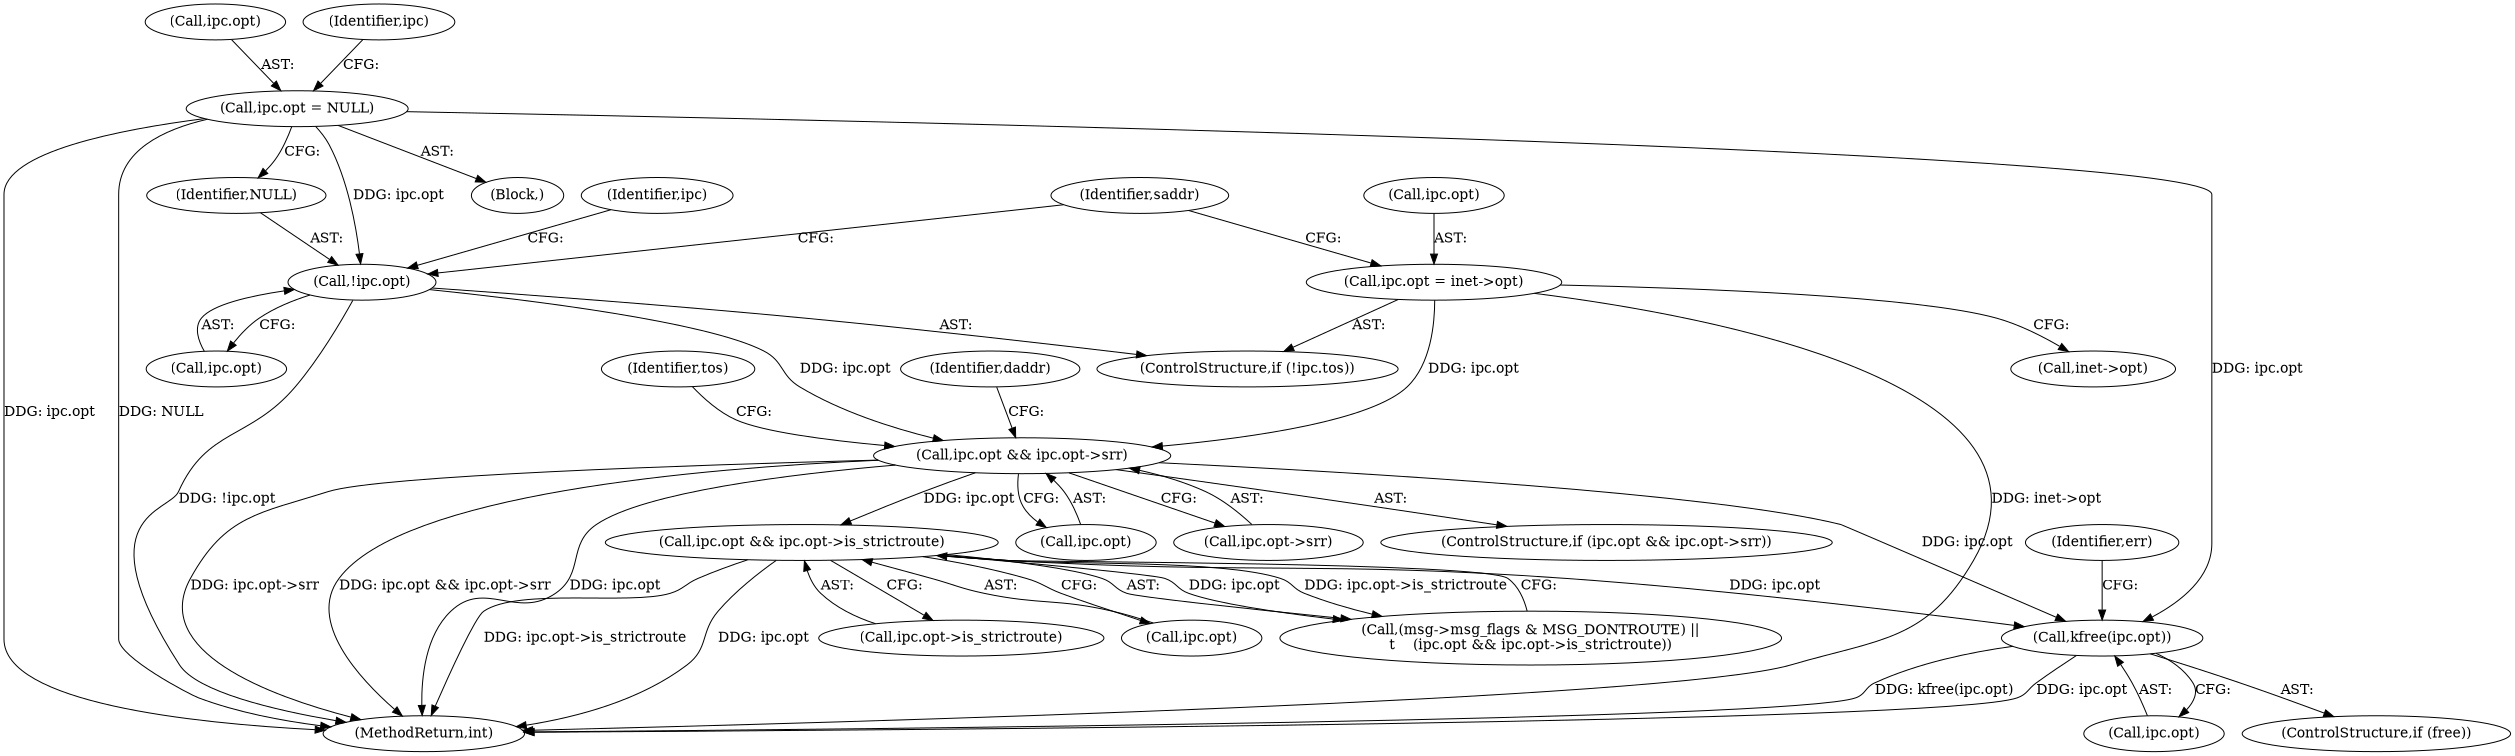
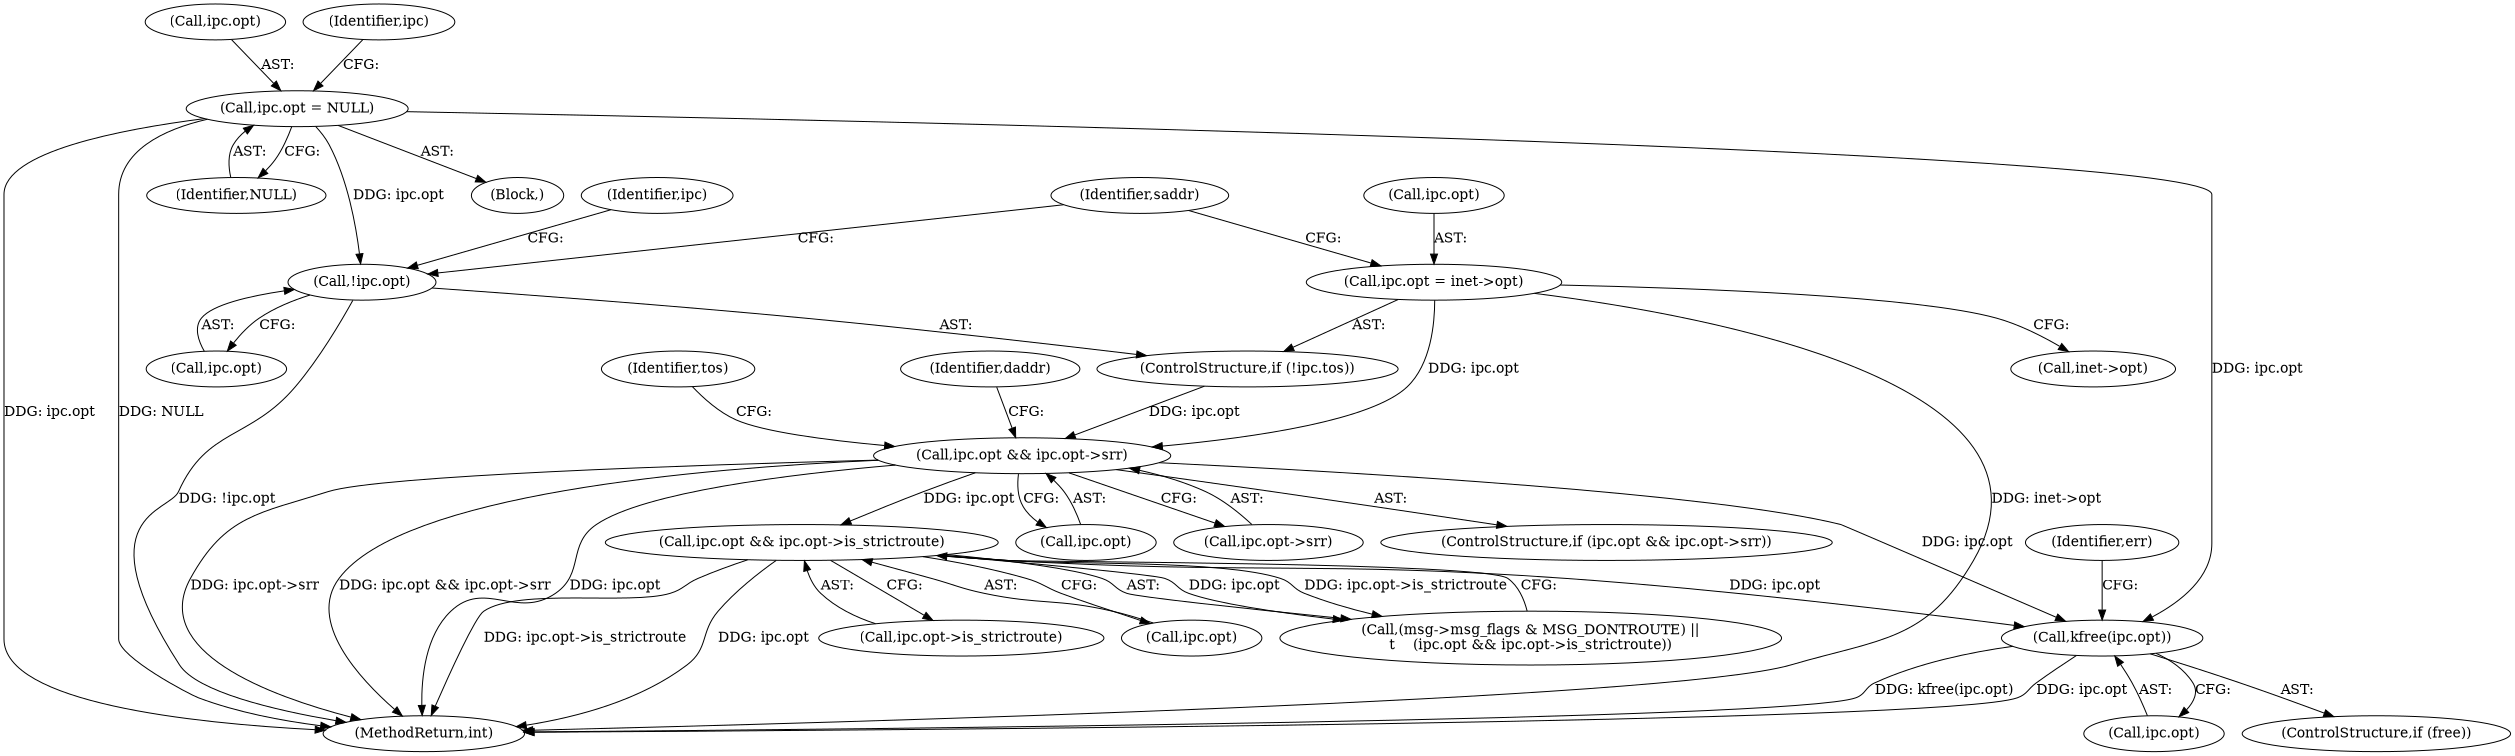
  digraph {
    n1 [label="(Call,kfree(ipc.opt))"]
    n2 [label="(ControlStructure,if (free))"]
    n3 [label="(Call,ipc.opt)"]
    n4 [label="(MethodReturn,int)"]
    n5 [label="(Call,ipc.opt && ipc.opt->srr)"]
    n6 [label="(Call,ipc.opt && ipc.opt->is_strictroute)"]
    n7 [label="(Call,ipc.opt->srr)"]
    n8 [label="(ControlStructure,if (ipc.opt && ipc.opt->srr))"]
    n9 [label="(Call,ipc.opt)"]
    n10 [label="(Call,(msg->msg_flags & MSG_DONTROUTE) ||\n\t    (ipc.opt && ipc.opt->is_strictroute))"]
    n11 [label="(Call,ipc.opt)"]
    n12 [label="(Call,ipc.opt->is_strictroute)"]
    n13 [label="(Call,ipc.opt = inet->opt)"]
    n14 [label="(Call,inet->opt)"]
    n15 [label="(ControlStructure,if (!ipc.tos))"]
    n16 [label="(Call,!ipc.opt)"]
    n17 [label="(Call,ipc.opt)"]
    n18 [label="(Call,ipc.opt = NULL)"]
    n19 [label="(Block,)"]
    n20 [label="(Identifier,NULL)"]
    n21 [label="(Identifier,tos)"]
    n22 [label="(Call,ipc.opt)"]
    n23 [label="(Call,ipc.opt)"]
    n24 [label="(Identifier,daddr)"]
    n25 [label="(Identifier,saddr)"]
    n26 [label="(Identifier,err)"]
    n27 [label="(Identifier,ipc)"]
    n28 [label="(Identifier,ipc)"]
    n1 -> n2 [label="AST: "]
    n1 -> n3 [label="CFG: "]
    n1 -> n4 [label="DDG: ipc.opt"]
    n1 -> n4 [label="DDG: kfree(ipc.opt)"]
    n3 -> n1 [label="AST: "]
    n5 -> n1 [label="DDG: ipc.opt"]
    n5 -> n4 [label="DDG: ipc.opt"]
    n5 -> n4 [label="DDG: ipc.opt->srr"]
    n5 -> n4 [label="DDG: ipc.opt && ipc.opt->srr"]
    n5 -> n6 [label="DDG: ipc.opt"]
    n5 -> n7 [label="CFG: "]
    n5 -> n8 [label="AST: "]
    n5 -> n9 [label="CFG: "]
    n6 -> n1 [label="DDG: ipc.opt"]
    n6 -> n4 [label="DDG: ipc.opt->is_strictroute"]
    n6 -> n4 [label="DDG: ipc.opt"]
    n6 -> n10 [label="AST: "]
    n6 -> n10 [label="DDG: ipc.opt"]
    n6 -> n10 [label="DDG: ipc.opt->is_strictroute"]
    n6 -> n11 [label="CFG: "]
    n6 -> n12 [label="CFG: "]
    n7 -> n5 [label="AST: "]
    n9 -> n5 [label="AST: "]
    n10 -> n6 [label="CFG: "]
    n11 -> n6 [label="AST: "]
    n12 -> n6 [label="AST: "]
    n13 -> n4 [label="DDG: inet->opt"]
    n13 -> n5 [label="DDG: ipc.opt"]
    n13 -> n14 [label="CFG: "]
    n13 -> n15 [label="AST: "]
    n16 -> n4 [label="DDG: !ipc.opt"]
-   n16 -> n5 [label="DDG: ipc.opt"]
+   n15 -> n5 [label="DDG: ipc.opt"]
    n16 -> n15 [label="AST: "]
    n16 -> n17 [label="CFG: "]
    n17 -> n16 [label="AST: "]
    n18 -> n1 [label="DDG: ipc.opt"]
    n18 -> n4 [label="DDG: ipc.opt"]
    n18 -> n4 [label="DDG: NULL"]
    n18 -> n16 [label="DDG: ipc.opt"]
    n18 -> n19 [label="AST: "]
    n18 -> n20 [label="CFG: "]
-   n20 -> n16 [label="AST: "]
+   n20 -> n18 [label="AST: "]
    n21 -> n5 [label="CFG: "]
    n22 -> n13 [label="AST: "]
    n23 -> n18 [label="AST: "]
    n24 -> n5 [label="CFG: "]
    n25 -> n13 [label="CFG: "]
    n25 -> n16 [label="CFG: "]
    n26 -> n1 [label="CFG: "]
    n27 -> n18 [label="CFG: "]
    n28 -> n16 [label="CFG: "]
  }
